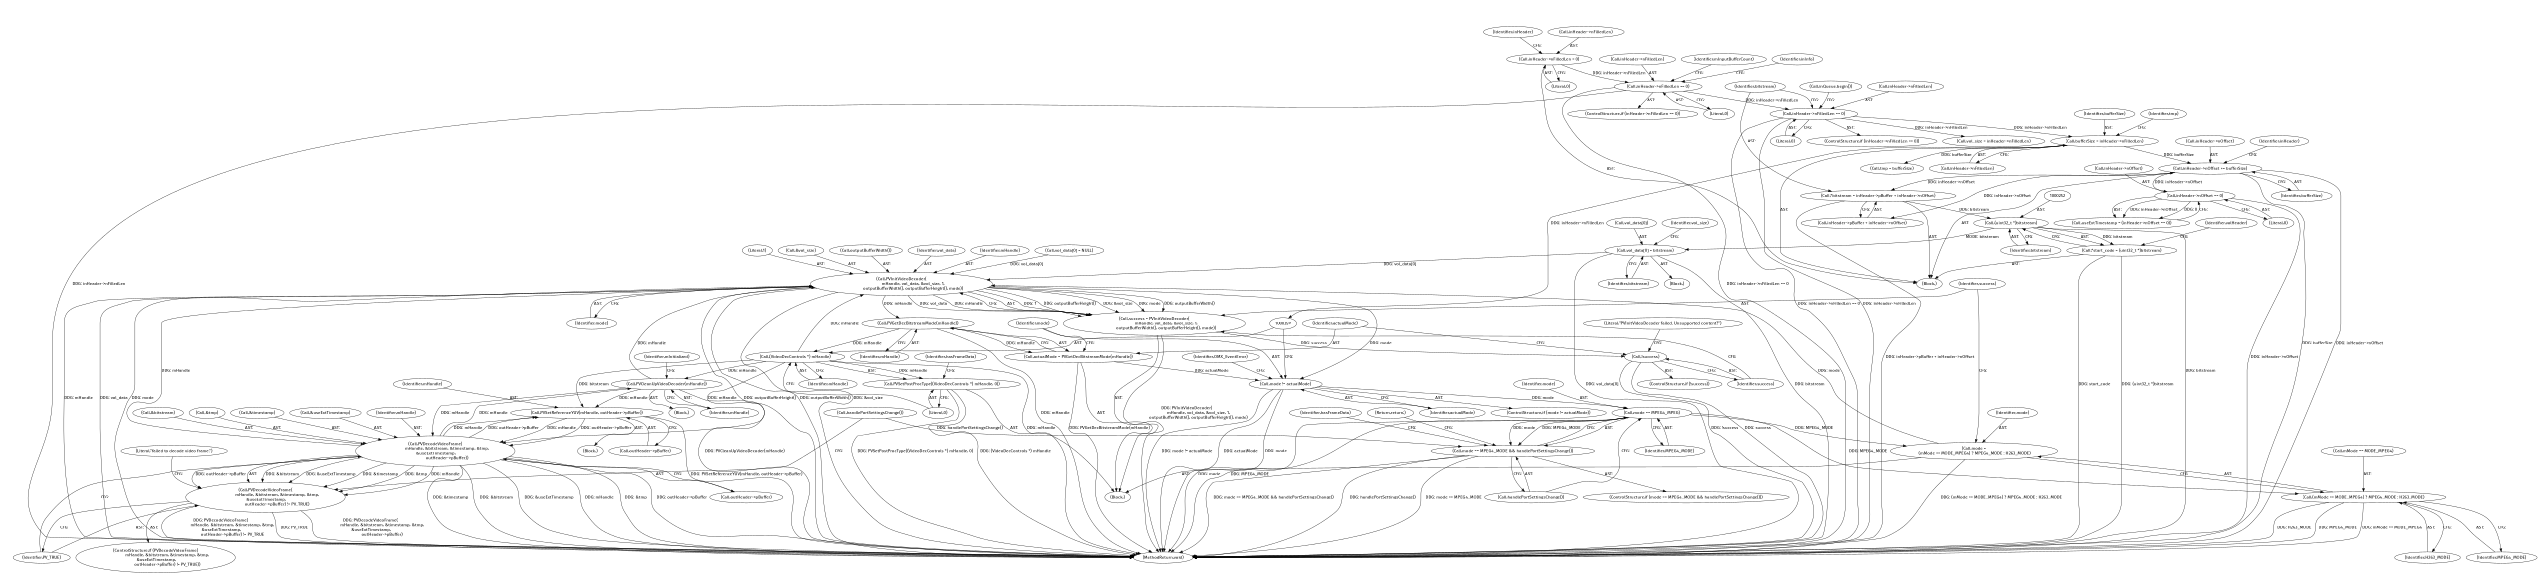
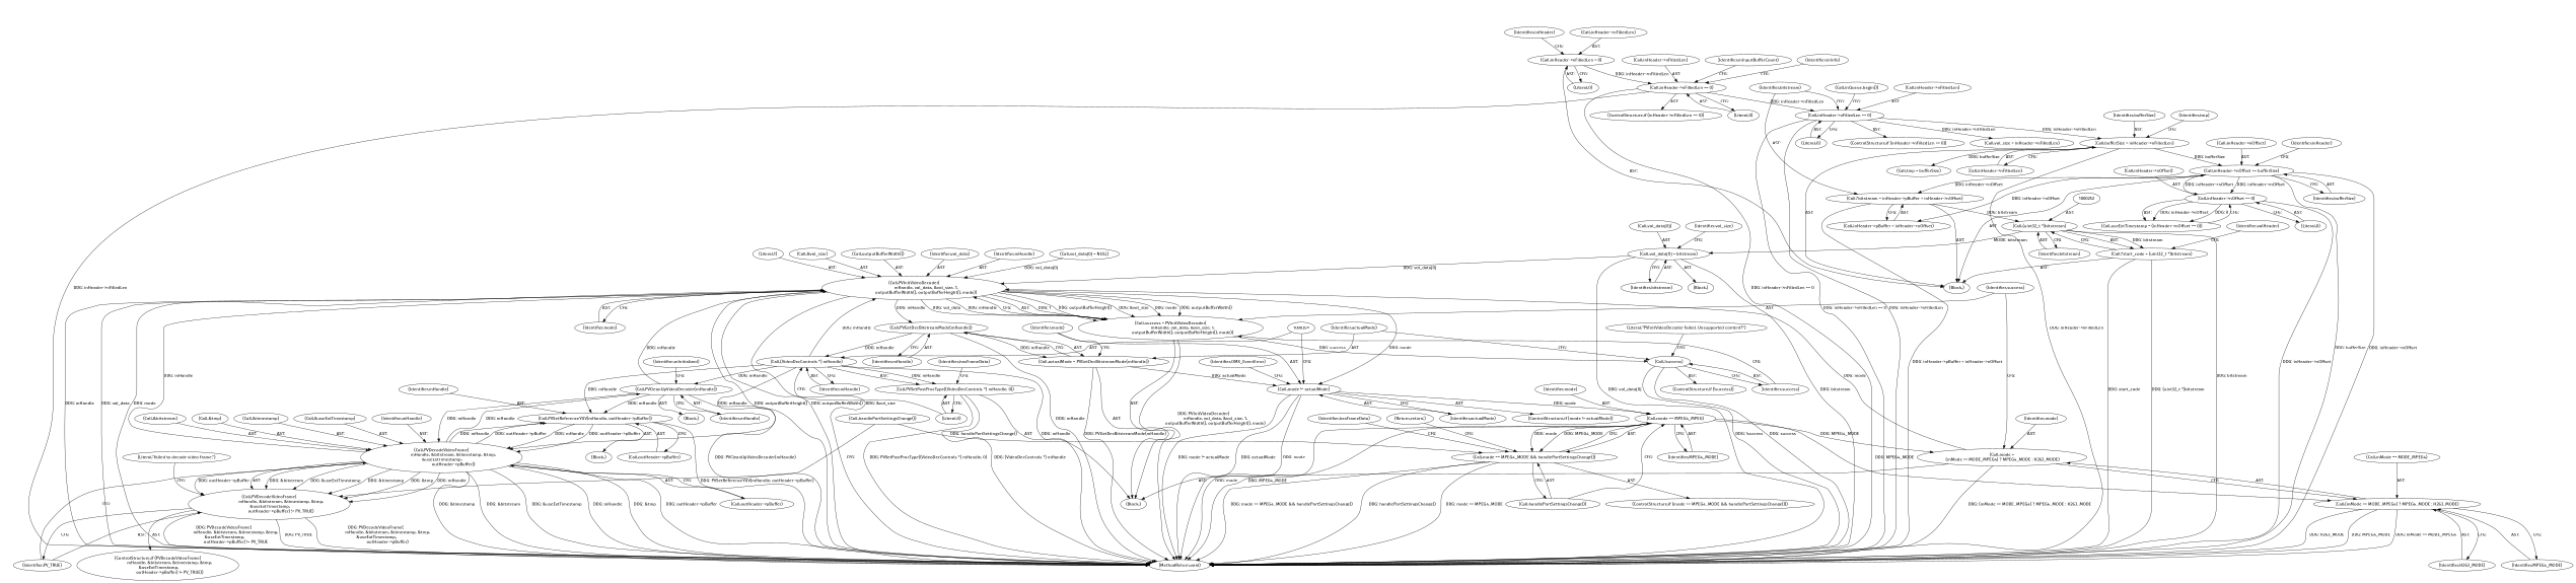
  digraph {
    fontname="Fira Sans"
    node [fontname="Fira Sans"]
    edge [fontname="Fira Sans"]
    n1 [label="(Call,*bitstream = inHeader->pBuffer + inHeader->nOffset)"]
    n2 [label="(Call,(uint32_t *)bitstream)"]
    n3 [label="(MethodReturn,void)"]
    n4 [label="(Block,)"]
    n5 [label="(Call,inHeader->pBuffer + inHeader->nOffset)"]
    n6 [label="(Call,*start_code = (uint32_t *)bitstream)"]
    n7 [label="(Call,vol_data[0] = bitstream)"]
    n8 [label="(Identifier,bitstream)"]
    n9 [label="(Call,inHeader->nOffset += bufferSize)"]
    n10 [label="(Call,inHeader->nOffset == 0)"]
    n11 [label="(Identifier,bufferSize)"]
    n12 [label="(Literal,0)"]
    n13 [label="(Call,useExtTimestamp = (inHeader->nOffset == 0))"]
    n14 [label="(Call,bufferSize = inHeader->nFilledLen)"]
    n15 [label="(Call,tmp = bufferSize)"]
    n16 [label="(Call,inHeader->nFilledLen)"]
    n17 [label="(Call,inHeader->nFilledLen == 0)"]
    n18 [label="(Literal,0)"]
    n19 [label="(ControlStructure,if (inHeader->nFilledLen == 0))"]
    n20 [label="(Call,vol_size = inHeader->nFilledLen)"]
    n21 [label="(Call,inHeader->nFilledLen == 0)"]
    n22 [label="(ControlStructure,if (inHeader->nFilledLen == 0))"]
    n23 [label="(Literal,0)"]
    n24 [label="(Call,inHeader->nFilledLen = 0)"]
    n25 [label="(Literal,0)"]
    n26 [label="(Call,PVInitVideoDecoder(\n                    mHandle, vol_data, &vol_size, 1,\n                    outputBufferWidth(), outputBufferHeight(), mode))"]
    n27 [label="(Identifier,bitstream)"]
    n28 [label="(Block,)"]
    n29 [label="(Call,success = PVInitVideoDecoder(\n                    mHandle, vol_data, &vol_size, 1,\n                    outputBufferWidth(), outputBufferHeight(), mode))"]
    n30 [label="(Call,PVGetDecBitstreamMode(mHandle))"]
    n31 [label="(Call,mode != actualMode)"]
    n32 [label="(Identifier,mode)"]
    n33 [label="(Call,!success)"]
    n34 [label="(Block,)"]
    n35 [label="(Call,actualMode = PVGetDecBitstreamMode(mHandle))"]
    n36 [label="(Call,(VideoDecControls *) mHandle)"]
    n37 [label="(Identifier,mHandle)"]
    n38 [label="(Call,mode == MPEG4_MPEG)"]
    n39 [label="(ControlStructure,if (mode != actualMode))"]
    n40 [label="(Identifier,actualMode)"]
    n41 [label="(ControlStructure,if (!success))"]
    n42 [label="(Identifier,success)"]
    n43 [label="(Call,PVCleanUpVideoDecoder(mHandle))"]
    n44 [label="(Call,PVSetReferenceYUV(mHandle, outHeader->pBuffer))"]
    n45 [label="(Call,PVDecodeVideoFrame(\n                    mHandle, &bitstream, &timestamp, &tmp,\n &useExtTimestamp,\n                    outHeader->pBuffer))"]
    n46 [label="(Call,PVSetPostProcType((VideoDecControls *) mHandle, 0))"]
    n47 [label="(Identifier,mHandle)"]
    n48 [label="(Call,mode =\n (mMode == MODE_MPEG4) ? MPEG4_MODE : H263_MODE)"]
    n49 [label="(Call,(mMode == MODE_MPEG4) ? MPEG4_MODE : H263_MODE)"]
    n50 [label="(Call,mode == MPEG4_MODE && handlePortSettingsChange())"]
    n51 [label="(Identifier,MPEG4_MODE)"]
    n52 [label="(Identifier,MPEG4_MODE)"]
    n53 [label="(Identifier,H263_MODE)"]
    n54 [label="(Call,handlePortSettingsChange())"]
    n55 [label="(ControlStructure,if (mode == MPEG4_MODE && handlePortSettingsChange()))"]
    n56 [label="(Block,)"]
    n57 [label="(Identifier,mHandle)"]
    n58 [label="(Call,outHeader->pBuffer)"]
    n59 [label="(Block,)"]
    n60 [label="(Call,PVDecodeVideoFrame(\n                    mHandle, &bitstream, &timestamp, &tmp,\n &useExtTimestamp,\n                    outHeader->pBuffer) != PV_TRUE)"]
    n61 [label="(Call,outHeader->pBuffer)"]
    n62 [label="(Literal,0)"]
    n63 [label="(Identifier,PV_TRUE)"]
    n64 [label="(ControlStructure,if (PVDecodeVideoFrame(\n                    mHandle, &bitstream, &timestamp, &tmp,\n &useExtTimestamp,\n                    outHeader->pBuffer) != PV_TRUE))"]
    n65 [label="(Identifier,actualMode)"]
    n66 [label="(Identifier,mInputBufferCount)"]
    n67 [label="(Identifier,hasFrameData)"]
    n68 [label="(Identifier,mode)"]
    n69 [label="(Literal,1)"]
    n70 [label="(Identifier,mode)"]
    n71 [label="(Call,&vol_size)"]
    n72 [label="(Identifier,inHeader)"]
    n73 [label="(Call,mMode == MODE_MPEG4)"]
    n74 [label="(Identifier,inInfo)"]
    n75 [label="(Identifier,inHeader)"]
    n76 [label="(Identifier,vol_size)"]
    n77 [label="(Call,outputBufferWidth())"]
    n78 [label="(Identifier,bufferSize)"]
    n79 [label="(Call,&bitstream)"]
    n80 [label="(Identifier,tmp)"]
    n81 [label="(Identifier,vol_data)"]
    n82 [label="(Call,handlePortSettingsChange())"]
    n83 [label="(Identifier,OMX_EventError)"]
    n84 [label="(Call,inHeader->nFilledLen)"]
    n85 [label="(Identifier,mInitialized)"]
    n86 [label="(Literal,\"failed to decode video frame.\")"]
    n87 [label="(Call,&tmp)"]
    n88 [label="(Call,&timestamp)"]
    n89 [label="(Identifier,bitstream)"]
    n90 [label="(Call,inHeader->nOffset)"]
    n91 [label="(Call,inHeader->nFilledLen)"]
    n92 [label="(Call,inHeader->nOffset)"]
    n93 [label="(Identifier,mode)"]
    n94 [label="(Identifier,mHandle)"]
    n95 [label="(Identifier,volHeader)"]
    n96 [label="(Identifier,success)"]
    n97 [label="(Identifier,hasFrameData)"]
    n98 [label="(Call,&useExtTimestamp)"]
    n99 [label="(Call,inQueue.begin())"]
    n100 [label="(Return,return;)"]
    n101 [label="(Call,vol_data[0] = NULL)"]
    n102 [label="(Literal,\"PVInitVideoDecoder failed. Unsupported content?\")"]
    n103 [label="(Identifier,mHandle)"]
    n104 [label="(Identifier,mHandle)"]
    n105 [label="(Call,inHeader->nFilledLen)"]
    n106 [label="(Call,vol_data[0])"]
    1000252
    1000359
    n1 -> n2 [label="DDG: bitstream"]
    n1 -> n3 [label="DDG: inHeader->pBuffer + inHeader->nOffset"]
    n1 -> n4 [label="AST: "]
    n1 -> n5 [label="CFG: "]
    n2 -> n3 [label="DDG: bitstream"]
    n2 -> n6 [label="AST: "]
    n2 -> n6 [label="DDG: bitstream"]
    n2 -> n7 [label="MODE: bitstream"]
    n2 -> n8 [label="CFG: "]
    n5 -> n1 [label="AST: "]
    n6 -> n2 [label="CFG: "]
    n6 -> n3 [label="DDG: (uint32_t *)bitstream"]
    n6 -> n3 [label="DDG: start_code"]
    n6 -> n4 [label="AST: "]
    n7 -> n3 [label="DDG: vol_data[0]"]
    n7 -> n3 [label="DDG: bitstream"]
    n7 -> n26 [label="DDG: vol_data[0]"]
    n7 -> n27 [label="CFG: "]
    n7 -> n28 [label="AST: "]
    n8 -> n2 [label="AST: "]
    n9 -> n1 [label="DDG: inHeader->nOffset"]
    n9 -> n3 [label="DDG: bufferSize"]
    n9 -> n3 [label="DDG: inHeader->nOffset"]
    n9 -> n4 [label="AST: "]
    n9 -> n5 [label="DDG: inHeader->nOffset"]
+   n9 -> n10 [label="DDG: inHeader->nOffset"]
    n9 -> n11 [label="CFG: "]
    n10 -> n3 [label="DDG: inHeader->nOffset"]
    n10 -> n9 [label="DDG: inHeader->nOffset"]
    n10 -> n12 [label="CFG: "]
    n10 -> n13 [label="AST: "]
    n10 -> n13 [label="DDG: inHeader->nOffset"]
    n10 -> n13 [label="DDG: 0"]
    n11 -> n9 [label="AST: "]
    n12 -> n10 [label="AST: "]
    n13 -> n10 [label="CFG: "]
-   n14 -> 1000359 [label="DDG: inHeader->nFilledLen"]
+   n14 -> n3 [label="DDG: inHeader->nFilledLen"]
    n14 -> n4 [label="AST: "]
    n14 -> n9 [label="DDG: bufferSize"]
    n14 -> n15 [label="DDG: bufferSize"]
    n14 -> n16 [label="CFG: "]
    n16 -> n14 [label="AST: "]
    n17 -> n3 [label="DDG: inHeader->nFilledLen == 0"]
    n17 -> n3 [label="DDG: inHeader->nFilledLen"]
    n17 -> n14 [label="DDG: inHeader->nFilledLen"]
    n17 -> n18 [label="CFG: "]
    n17 -> n19 [label="AST: "]
    n17 -> n20 [label="DDG: inHeader->nFilledLen"]
    n18 -> n17 [label="AST: "]
    n21 -> n3 [label="DDG: inHeader->nFilledLen == 0"]
    n21 -> n3 [label="DDG: inHeader->nFilledLen"]
    n21 -> n17 [label="DDG: inHeader->nFilledLen"]
    n21 -> n22 [label="AST: "]
    n21 -> n23 [label="CFG: "]
    n23 -> n21 [label="AST: "]
    n24 -> n4 [label="AST: "]
    n24 -> n21 [label="DDG: inHeader->nFilledLen"]
    n24 -> n25 [label="CFG: "]
    n25 -> n24 [label="AST: "]
    n26 -> n3 [label="DDG: mHandle"]
    n26 -> n3 [label="DDG: vol_data"]
    n26 -> n3 [label="DDG: mode"]
    n26 -> n3 [label="DDG: outputBufferHeight()"]
    n26 -> n3 [label="DDG: outputBufferWidth()"]
    n26 -> n3 [label="DDG: &vol_size"]
    n26 -> n29 [label="AST: "]
    n26 -> n29 [label="DDG: 1"]
    n26 -> n29 [label="DDG: outputBufferHeight()"]
    n26 -> n29 [label="DDG: &vol_size"]
    n26 -> n29 [label="DDG: mode"]
    n26 -> n29 [label="DDG: outputBufferWidth()"]
    n26 -> n29 [label="DDG: vol_data"]
    n26 -> n29 [label="DDG: mHandle"]
    n26 -> n30 [label="DDG: mHandle"]
    n26 -> n31 [label="DDG: mode"]
    n26 -> n32 [label="CFG: "]
    n27 -> n7 [label="AST: "]
    n29 -> n3 [label="DDG: PVInitVideoDecoder(\n                    mHandle, vol_data, &vol_size, 1,\n                    outputBufferWidth(), outputBufferHeight(), mode)"]
    n29 -> n26 [label="CFG: "]
    n29 -> n33 [label="DDG: success"]
    n29 -> n34 [label="AST: "]
    n30 -> n3 [label="DDG: mHandle"]
    n30 -> n35 [label="AST: "]
    n30 -> n35 [label="DDG: mHandle"]
    n30 -> n36 [label="DDG: mHandle"]
    n30 -> n37 [label="CFG: "]
    n31 -> n3 [label="DDG: mode != actualMode"]
    n31 -> n3 [label="DDG: actualMode"]
    n31 -> n3 [label="DDG: mode"]
    n31 -> n38 [label="DDG: mode"]
    n31 -> n39 [label="AST: "]
    n31 -> n40 [label="CFG: "]
    n32 -> n26 [label="AST: "]
    n33 -> n3 [label="DDG: !success"]
    n33 -> n3 [label="DDG: success"]
    n33 -> n41 [label="AST: "]
    n33 -> n42 [label="CFG: "]
    n35 -> n3 [label="DDG: PVGetDecBitstreamMode(mHandle)"]
    n35 -> n30 [label="CFG: "]
    n35 -> n31 [label="DDG: actualMode"]
    n35 -> n34 [label="AST: "]
    n36 -> n3 [label="DDG: mHandle"]
    n36 -> n26 [label="DDG: mHandle"]
    n36 -> n43 [label="DDG: mHandle"]
-   n36 -> n44 [label="DDG: bitstream"]
+   n36 -> n44 [label="DDG: mHandle"]
    n36 -> n45 [label="DDG: mHandle"]
    n36 -> n46 [label="AST: "]
    n36 -> n46 [label="DDG: mHandle"]
    n36 -> n47 [label="CFG: "]
    n37 -> n30 [label="AST: "]
    n38 -> n3 [label="DDG: mode"]
    n38 -> n3 [label="DDG: MPEG4_MODE"]
    n38 -> n48 [label="DDG: MPEG4_MODE"]
    n38 -> n49 [label="DDG: MPEG4_MODE"]
    n38 -> n50 [label="AST: "]
    n38 -> n50 [label="DDG: mode"]
    n38 -> n50 [label="DDG: MPEG4_MODE"]
    n38 -> n51 [label="CFG: "]
    n40 -> n31 [label="AST: "]
    n42 -> n29 [label="CFG: "]
    n42 -> n33 [label="AST: "]
    n43 -> n3 [label="DDG: PVCleanUpVideoDecoder(mHandle)"]
    n43 -> n26 [label="DDG: mHandle"]
    n43 -> n44 [label="DDG: mHandle"]
    n43 -> n45 [label="DDG: mHandle"]
    n43 -> n56 [label="AST: "]
    n43 -> n57 [label="CFG: "]
    n44 -> n3 [label="DDG: PVSetReferenceYUV(mHandle, outHeader->pBuffer)"]
    n44 -> n45 [label="DDG: mHandle"]
    n44 -> n45 [label="DDG: outHeader->pBuffer"]
    n44 -> n58 [label="CFG: "]
    n44 -> n59 [label="AST: "]
    n45 -> n3 [label="DDG: &timestamp"]
    n45 -> n3 [label="DDG: &bitstream"]
    n45 -> n3 [label="DDG: &useExtTimestamp"]
    n45 -> n3 [label="DDG: mHandle"]
    n45 -> n3 [label="DDG: &tmp"]
    n45 -> n3 [label="DDG: outHeader->pBuffer"]
    n45 -> n26 [label="DDG: mHandle"]
    n45 -> n43 [label="DDG: mHandle"]
    n45 -> n44 [label="DDG: mHandle"]
    n45 -> n44 [label="DDG: outHeader->pBuffer"]
    n45 -> n60 [label="AST: "]
    n45 -> n60 [label="DDG: &bitstream"]
    n45 -> n60 [label="DDG: &useExtTimestamp"]
    n45 -> n60 [label="DDG: &timestamp"]
    n45 -> n60 [label="DDG: &tmp"]
    n45 -> n60 [label="DDG: mHandle"]
    n45 -> n60 [label="DDG: outHeader->pBuffer"]
    n45 -> n61 [label="CFG: "]
    n46 -> n3 [label="DDG: PVSetPostProcType((VideoDecControls *) mHandle, 0)"]
    n46 -> n3 [label="DDG: (VideoDecControls *) mHandle"]
    n46 -> n34 [label="AST: "]
    n46 -> n62 [label="CFG: "]
    n47 -> n36 [label="AST: "]
    n48 -> n3 [label="DDG: (mMode == MODE_MPEG4) ? MPEG4_MODE : H263_MODE"]
    n48 -> n26 [label="DDG: mode"]
    n48 -> n34 [label="AST: "]
    n48 -> n49 [label="CFG: "]
    n49 -> n3 [label="DDG: H263_MODE"]
    n49 -> n3 [label="DDG: MPEG4_MODE"]
    n49 -> n3 [label="DDG: mMode == MODE_MPEG4"]
    n49 -> n48 [label="AST: "]
    n49 -> n52 [label="CFG: "]
    n49 -> n53 [label="CFG: "]
    n50 -> n3 [label="DDG: handlePortSettingsChange()"]
    n50 -> n3 [label="DDG: mode == MPEG4_MODE"]
    n50 -> n3 [label="DDG: mode == MPEG4_MODE && handlePortSettingsChange()"]
    n50 -> n38 [label="CFG: "]
    n50 -> n54 [label="CFG: "]
    n50 -> n55 [label="AST: "]
    n51 -> n38 [label="AST: "]
    n52 -> n49 [label="AST: "]
    n53 -> n49 [label="AST: "]
    n54 -> n38 [label="CFG: "]
    n54 -> n50 [label="AST: "]
    n57 -> n43 [label="AST: "]
    n58 -> n44 [label="AST: "]
    n60 -> n3 [label="DDG: PVDecodeVideoFrame(\n                    mHandle, &bitstream, &timestamp, &tmp,\n &useExtTimestamp,\n                    outHeader->pBuffer)"]
    n60 -> n3 [label="DDG: PVDecodeVideoFrame(\n                    mHandle, &bitstream, &timestamp, &tmp,\n &useExtTimestamp,\n                    outHeader->pBuffer) != PV_TRUE"]
    n60 -> n3 [label="DDG: PV_TRUE"]
    n60 -> n63 [label="CFG: "]
    n60 -> n64 [label="AST: "]
    n61 -> n45 [label="AST: "]
    n62 -> n36 [label="CFG: "]
    n62 -> n46 [label="AST: "]
    n63 -> n45 [label="CFG: "]
    n63 -> n60 [label="AST: "]
    n65 -> n33 [label="CFG: "]
    n65 -> n35 [label="AST: "]
    n66 -> n21 [label="CFG: "]
    n67 -> n50 [label="CFG: "]
    n68 -> n31 [label="AST: "]
    n68 -> n35 [label="CFG: "]
    n69 -> n26 [label="AST: "]
    n70 -> n48 [label="AST: "]
    n71 -> n26 [label="AST: "]
    n72 -> n24 [label="CFG: "]
    n73 -> n49 [label="AST: "]
    n74 -> n21 [label="CFG: "]
    n75 -> n9 [label="CFG: "]
    n76 -> n7 [label="CFG: "]
    n77 -> n26 [label="AST: "]
    n78 -> n14 [label="AST: "]
    n79 -> n45 [label="AST: "]
    n80 -> n14 [label="CFG: "]
    n81 -> n26 [label="AST: "]
    n82 -> n50 [label="DDG: handlePortSettingsChange()"]
    n82 -> n60 [label="CFG: "]
    n83 -> n31 [label="CFG: "]
    n84 -> n21 [label="AST: "]
    n85 -> n43 [label="CFG: "]
    n86 -> n60 [label="CFG: "]
    n87 -> n45 [label="AST: "]
    n88 -> n45 [label="AST: "]
    n89 -> n1 [label="AST: "]
    n89 -> n17 [label="CFG: "]
    n90 -> n9 [label="AST: "]
    n91 -> n17 [label="AST: "]
    n92 -> n10 [label="AST: "]
    n93 -> n38 [label="AST: "]
    n94 -> n26 [label="AST: "]
    n95 -> n6 [label="CFG: "]
    n96 -> n29 [label="AST: "]
    n96 -> n48 [label="CFG: "]
    n97 -> n46 [label="CFG: "]
    n98 -> n45 [label="AST: "]
    n99 -> n17 [label="CFG: "]
    n100 -> n50 [label="CFG: "]
    n101 -> n26 [label="DDG: vol_data[0]"]
    n102 -> n33 [label="CFG: "]
    n103 -> n44 [label="AST: "]
    n104 -> n45 [label="AST: "]
    n105 -> n24 [label="AST: "]
    n106 -> n7 [label="AST: "]
    1000252 -> n2 [label="AST: "]
    1000359 -> n31 [label="CFG: "]
    1000359 -> n36 [label="AST: "]
  }
